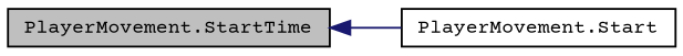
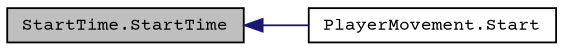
  digraph {
    rankdir=LR
    fontname="Courier Prime"
    node [color=black fontname="Courier Prime" fontsize=10 shape=record style=filled]
-   n1 [fillcolor=grey75 fontcolor=black height=0.2 label="PlayerMovement.StartTime" width=0.4]
+   n1 [fillcolor=grey75 fontcolor=black height=0.2 label="StartTime.StartTime" width=0.4]
    n2 [fillcolor=white height=0.2 label="PlayerMovement.Start" width=0.4]
    n1 -> n2 [color=midnightblue dir=back fontname="Courier Prime" fontsize=10 labelfontname=Helvetica labelfontsize=10 style=solid]
  }
